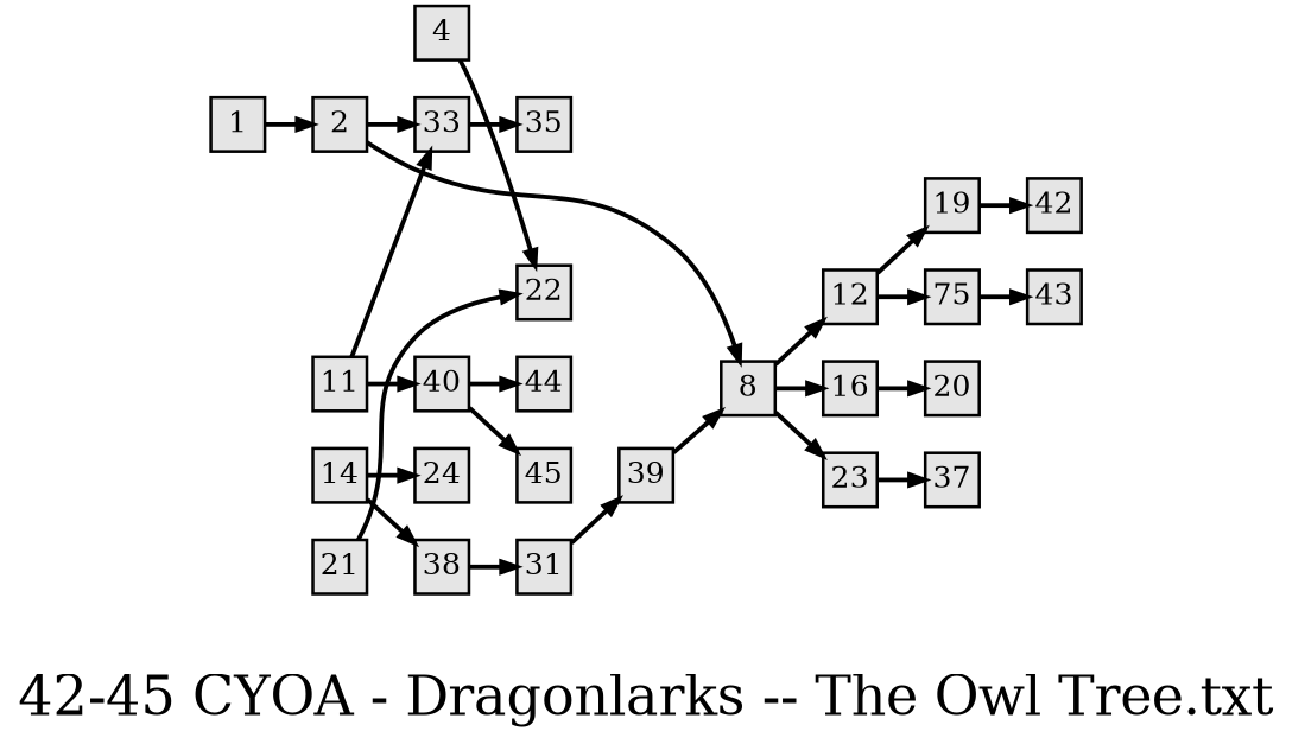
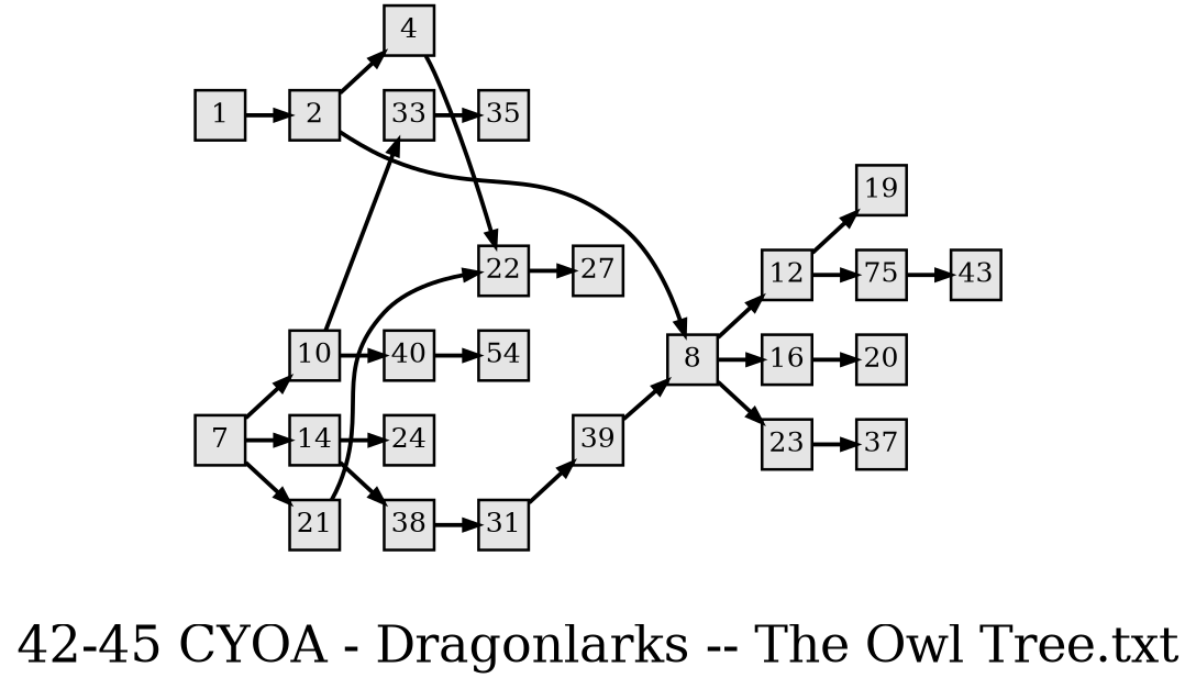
  digraph {
    fontsize=36
    label="42-45 CYOA - Dragonlarks -- The Owl Tree.txt"
    nodesep=0.35
    ordering=out
    rankdir=LR
    ranksep=0.45
    node [fillcolor=grey90 fixedsize=true fontsize=20 labelfloat=true margin="0,0" penwidth=2 regular=true shape=rect style=filled]
    edge [fontsize=12 labelfloat=true penwidth=3]
    1
    2
    4
    8
    22
    12
    16
    23
-   11
+   7
+   11 [label=10]
    14
    21
    19
    n14 [label=75]
    20
    33
    40
    24
    n19 [label=38]
    35
-   44
-   45
+   44 [label=54]
    31
-   42
+   27
    43
    37
    39
    1 -> 2
-   2 -> 33
+   2 -> 4
    2 -> 8
    4 -> 22
    8 -> 12
    8 -> 16
    8 -> 23
+   22 -> 27
    12 -> 19
    12 -> n14
    16 -> 20
    23 -> 37
+   7 -> 11
+   7 -> 14
+   7 -> 21
    11 -> 33
    11 -> 40
    14 -> 24
    14 -> n19
    21 -> 22
-   19 -> 42
    n14 -> 43
    33 -> 35
    40 -> 44
-   40 -> 45
    n19 -> 31
    31 -> 39
    39 -> 8
  }
